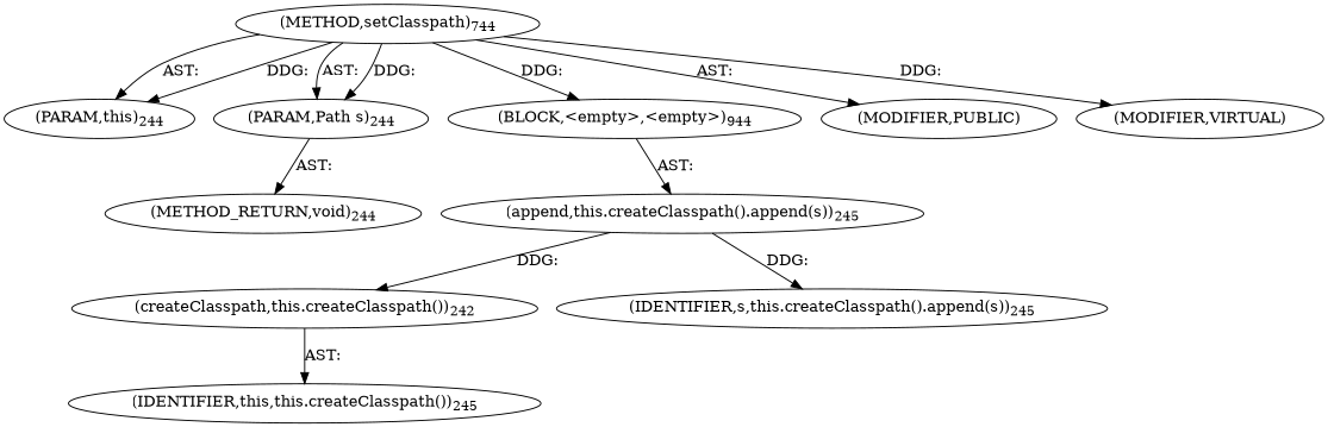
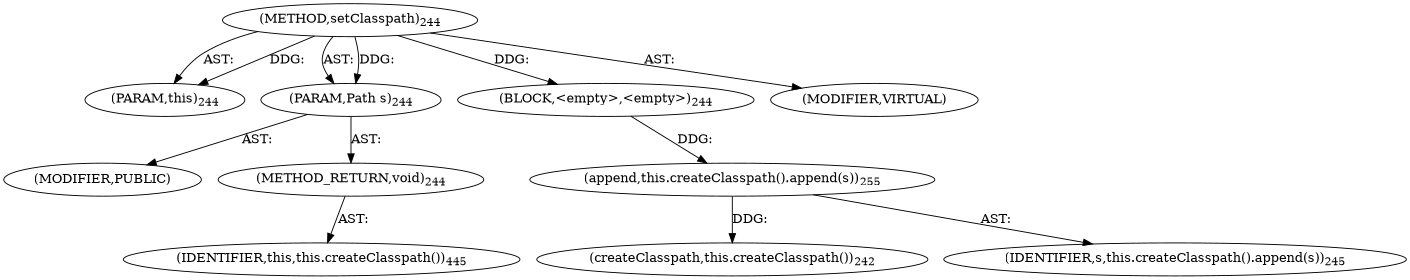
  digraph {
-   n1 [label=<(METHOD,setClasspath)<SUB>744</SUB>>]
+   n1 [label=<(METHOD,setClasspath)<SUB>244</SUB>>]
    n2 [label=<(PARAM,this)<SUB>244</SUB>>]
    n3 [label=<(PARAM,Path s)<SUB>244</SUB>>]
-   n4 [label=<(BLOCK,&lt;empty&gt;,&lt;empty&gt;)<SUB>944</SUB>>]
+   n4 [label=<(BLOCK,&lt;empty&gt;,&lt;empty&gt;)<SUB>244</SUB>>]
    n5 [label=<(MODIFIER,PUBLIC)>]
    n6 [label=<(MODIFIER,VIRTUAL)>]
    n7 [label=<(METHOD_RETURN,void)<SUB>244</SUB>>]
-   n8 [label=<(append,this.createClasspath().append(s))<SUB>245</SUB>>]
+   n8 [label=<(append,this.createClasspath().append(s))<SUB>255</SUB>>]
    n9 [label=<(createClasspath,this.createClasspath())<SUB>242</SUB>>]
    n10 [label=<(IDENTIFIER,s,this.createClasspath().append(s))<SUB>245</SUB>>]
-   n11 [label=<(IDENTIFIER,this,this.createClasspath())<SUB>245</SUB>>]
+   n11 [label=<(IDENTIFIER,this,this.createClasspath())<SUB>445</SUB>>]
    n1 -> n2 [label="AST: "]
    n1 -> n2 [label="DDG: "]
    n1 -> n3 [label="AST: "]
    n1 -> n3 [label="DDG: "]
    n1 -> n4 [label="DDG: "]
-   n1 -> n5 [label="AST: "]
-   n1 -> n6 [label="DDG: "]
+   n3 -> n5 [label="AST: "]
+   n1 -> n6 [label="AST: "]
    n3 -> n7 [label="AST: "]
-   n4 -> n8 [label="AST: "]
+   n4 -> n8 [label="DDG: "]
    n8 -> n9 [label="DDG: "]
-   n8 -> n10 [label="DDG: "]
-   n9 -> n11 [label="AST: "]
+   n8 -> n10 [label="AST: "]
+   n7 -> n11 [label="AST: "]
  }
